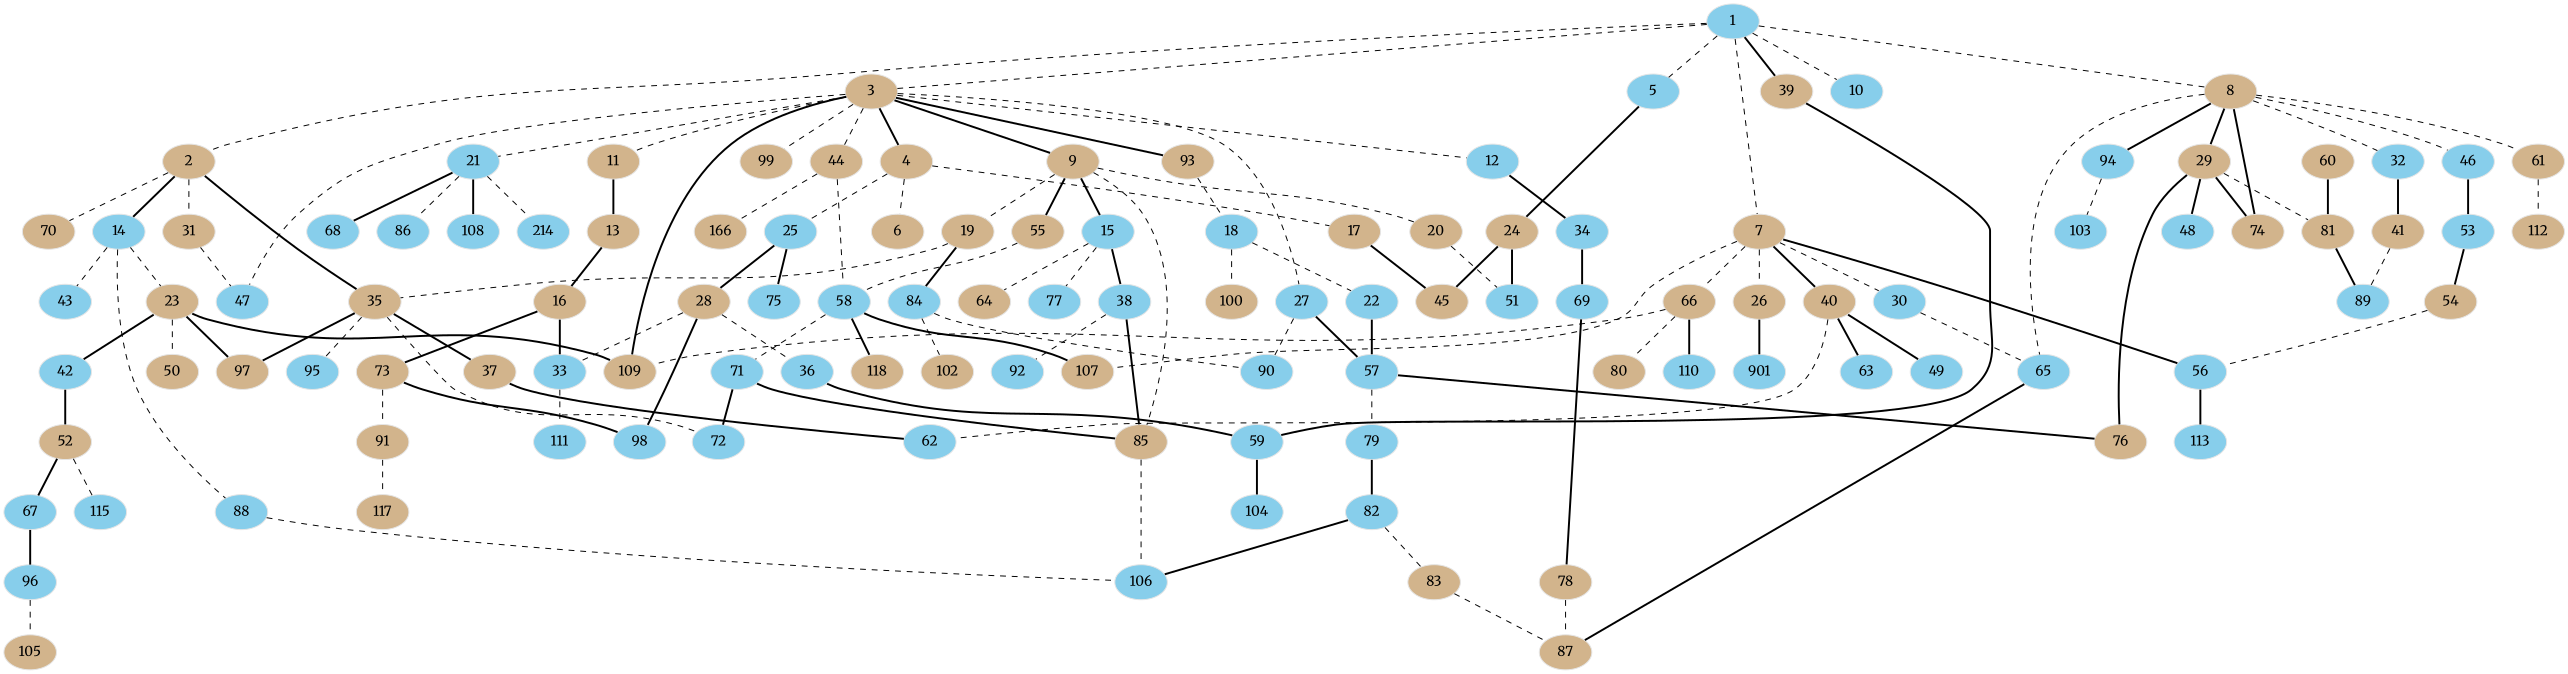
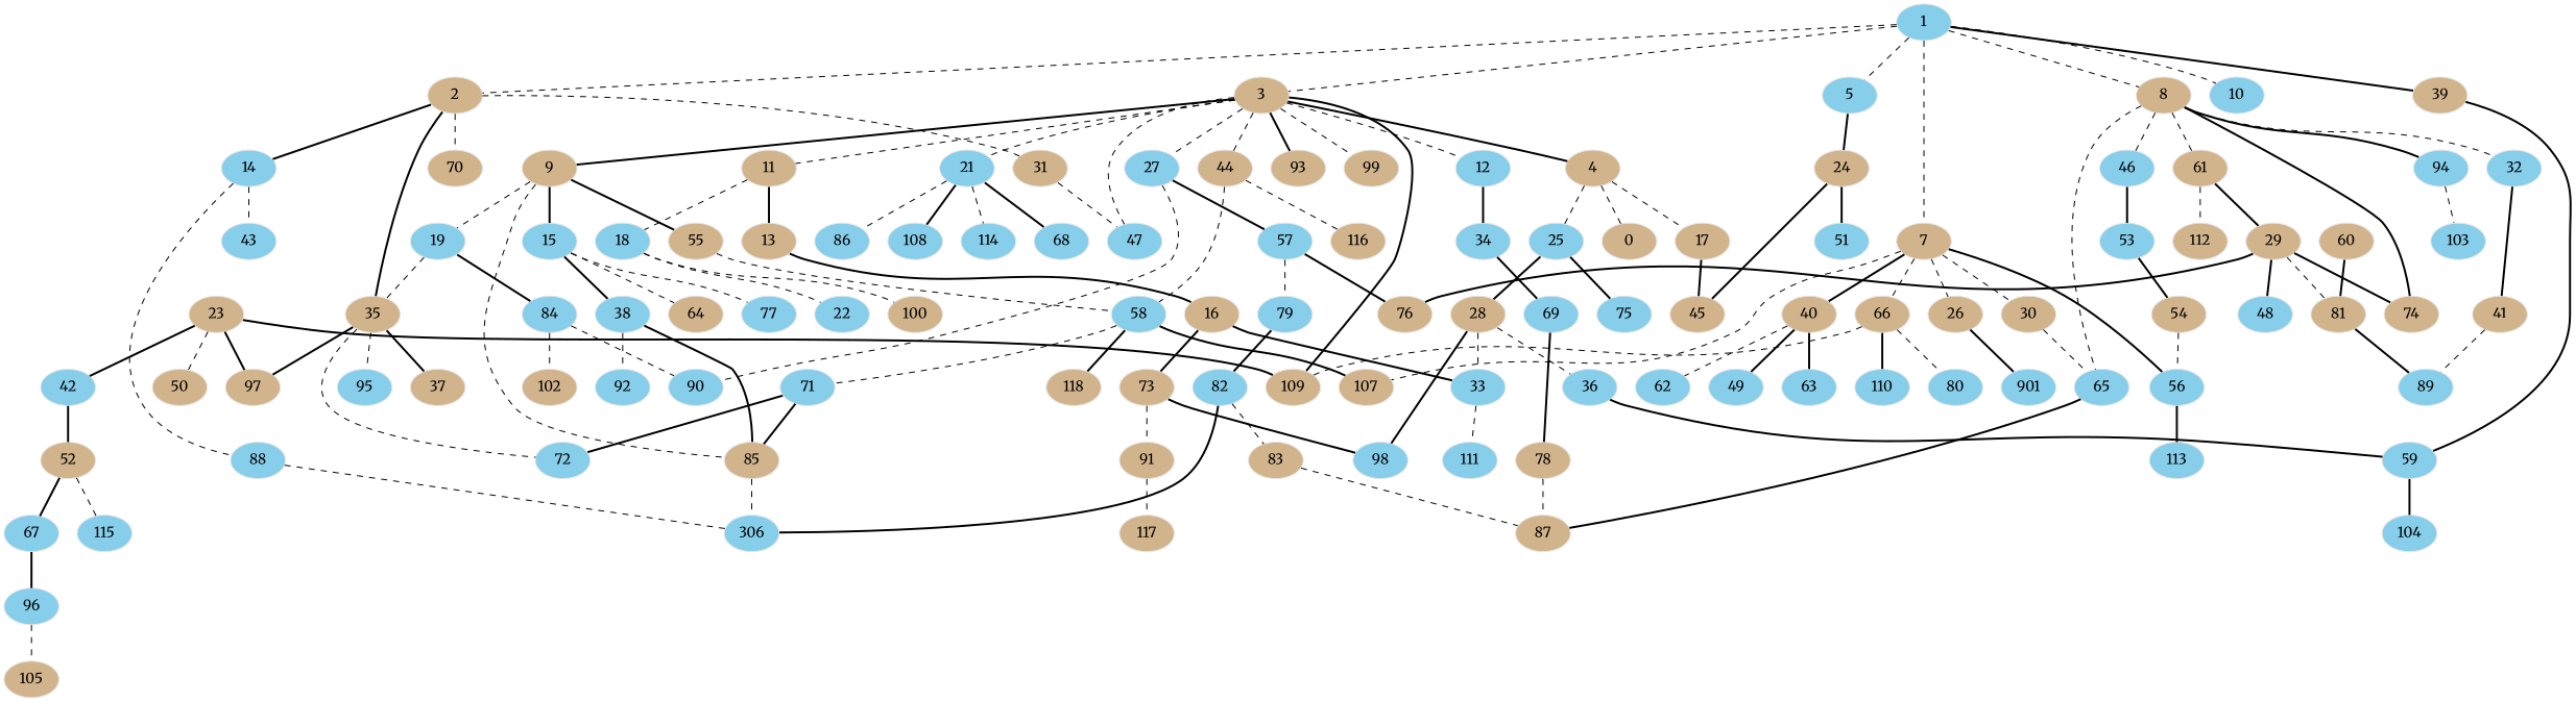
  graph {
    fontname=Merriweather
    node [color=gray90 fillcolor=skyblue fontname=Merriweather style=filled]
    edge [fontname=Merriweather style=dashed]
    2 [fillcolor=tan]
    1
    3 [fillcolor=tan]
    5
    7 [fillcolor=tan]
    8 [fillcolor=tan]
    10
    39 [fillcolor=tan]
    14
    31 [fillcolor=tan]
    35 [fillcolor=tan]
    70 [fillcolor=tan]
    4 [fillcolor=tan]
    9 [fillcolor=tan]
    11 [fillcolor=tan]
    12
    21
    27
    44 [fillcolor=tan]
    47
    93 [fillcolor=tan]
    99 [fillcolor=tan]
    109 [fillcolor=tan]
    24 [fillcolor=tan]
    26 [fillcolor=tan]
-   30
+   30 [fillcolor=tan]
    40 [fillcolor=tan]
    56
    66 [fillcolor=tan]
    107 [fillcolor=tan]
    29 [fillcolor=tan]
    32
    46
    61 [fillcolor=tan]
    65
    74 [fillcolor=tan]
    94
    59
    23 [fillcolor=tan]
    43
    88
    97 [fillcolor=tan]
    37 [fillcolor=tan]
    72
    95
-   6 [fillcolor=tan]
+   6 [fillcolor=tan label=0]
    17 [fillcolor=tan]
    25
    15
-   19 [fillcolor=tan]
-   20 [fillcolor=tan]
+   19
    55 [fillcolor=tan]
    85 [fillcolor=tan]
    13 [fillcolor=tan]
    18
    34
    68
    86
    108
-   114 [label=214]
+   114
    57
    90
    58
-   116 [fillcolor=tan label=166]
+   116 [fillcolor=tan]
    45 [fillcolor=tan]
    28 [fillcolor=tan]
    75
    51
    n69 [label=901]
    62
    49
    63
    113
-   80 [fillcolor=tan]
+   80
    110
    48
    76 [fillcolor=tan]
    81 [fillcolor=tan]
    41 [fillcolor=tan]
    53
    112 [fillcolor=tan]
    87 [fillcolor=tan]
    103
    38
    64 [fillcolor=tan]
    77
    84
-   106
+   106 [label=306]
    16 [fillcolor=tan]
    22
    100 [fillcolor=tan]
    69
    60 [fillcolor=tan]
    33
    73 [fillcolor=tan]
    42
    50 [fillcolor=tan]
    92
    111
    98
    91 [fillcolor=tan]
    102 [fillcolor=tan]
    79
    52 [fillcolor=tan]
    36
    89
    78 [fillcolor=tan]
    104
    67
    115
    71
    118 [fillcolor=tan]
    54 [fillcolor=tan]
    96
    82
    105 [fillcolor=tan]
    117 [fillcolor=tan]
    83 [fillcolor=tan]
    2 -- 14 [style=bold]
    2 -- 31
    2 -- 35 [style=bold]
    2 -- 70
    1 -- 2
    1 -- 3
    1 -- 5
    1 -- 7
    1 -- 8
    1 -- 10
    1 -- 39 [style=bold]
    3 -- 4 [style=bold]
    3 -- 9 [style=bold]
    3 -- 11
    3 -- 12
    3 -- 21
    3 -- 27
    3 -- 44
    3 -- 47
    3 -- 93 [style=bold]
    3 -- 99
    3 -- 109 [style=bold]
    5 -- 24 [style=bold]
    7 -- 26
    7 -- 30
    7 -- 40 [style=bold]
    7 -- 56 [style=bold]
    7 -- 66
    7 -- 107
-   8 -- 29 [style=bold]
+   61 -- 29 [style=bold]
    8 -- 32
    8 -- 46
    8 -- 61
    8 -- 65
    8 -- 74 [style=bold]
    8 -- 94 [style=bold]
    39 -- 59 [style=bold]
-   14 -- 23
    14 -- 43
    14 -- 88
    31 -- 47
    35 -- 97 [style=bold]
    35 -- 37 [style=bold]
    35 -- 72
    35 -- 95
    4 -- 6
    4 -- 17
    4 -- 25
    9 -- 15 [style=bold]
    9 -- 19
-   9 -- 20
    9 -- 55 [style=bold]
    9 -- 85
    11 -- 13 [style=bold]
-   93 -- 18
+   11 -- 18
    12 -- 34 [style=bold]
    21 -- 68 [style=bold]
    21 -- 86
    21 -- 108 [style=bold]
    21 -- 114
    27 -- 57 [style=bold]
    27 -- 90
    44 -- 58
    44 -- 116
    24 -- 45 [style=bold]
    24 -- 51 [style=bold]
    26 -- n69 [style=bold]
    30 -- 65
    40 -- 62
    40 -- 49 [style=bold]
    40 -- 63 [style=bold]
    56 -- 113 [style=bold]
    66 -- 109
    66 -- 80
    66 -- 110 [style=bold]
    29 -- 74 [style=bold]
    29 -- 48 [style=bold]
    29 -- 76 [style=bold]
    29 -- 81
    32 -- 41 [style=bold]
    46 -- 53 [style=bold]
    61 -- 112
    65 -- 87 [style=bold]
    94 -- 103
    59 -- 104 [style=bold]
    23 -- 109 [style=bold]
    23 -- 97 [style=bold]
    23 -- 42 [style=bold]
    23 -- 50
    88 -- 106
-   37 -- 62 [style=bold]
    17 -- 45 [style=bold]
    25 -- 28 [style=bold]
    25 -- 75 [style=bold]
    15 -- 38 [style=bold]
    15 -- 64
    15 -- 77
    19 -- 35
    19 -- 84 [style=bold]
-   20 -- 51
    55 -- 58
    85 -- 106
    13 -- 16 [style=bold]
    18 -- 22
    18 -- 100
    34 -- 69 [style=bold]
    57 -- 76 [style=bold]
    57 -- 79
    58 -- 107 [style=bold]
    58 -- 71
    58 -- 118 [style=bold]
    28 -- 33
    28 -- 98 [style=bold]
    28 -- 36
    81 -- 89 [style=bold]
    41 -- 89
    53 -- 54 [style=bold]
    38 -- 85 [style=bold]
    38 -- 92
    84 -- 90
    84 -- 102
    16 -- 33 [style=bold]
    16 -- 73 [style=bold]
-   22 -- 57 [style=bold]
    69 -- 78 [style=bold]
    60 -- 81 [style=bold]
    33 -- 111
    73 -- 98 [style=bold]
    73 -- 91
    42 -- 52 [style=bold]
    91 -- 117
    79 -- 82 [style=bold]
    52 -- 67 [style=bold]
    52 -- 115
    36 -- 59 [style=bold]
    78 -- 87
    67 -- 96 [style=bold]
    71 -- 72 [style=bold]
    71 -- 85 [style=bold]
    54 -- 56
    96 -- 105
    82 -- 106 [style=bold]
    82 -- 83
    83 -- 87
  }
